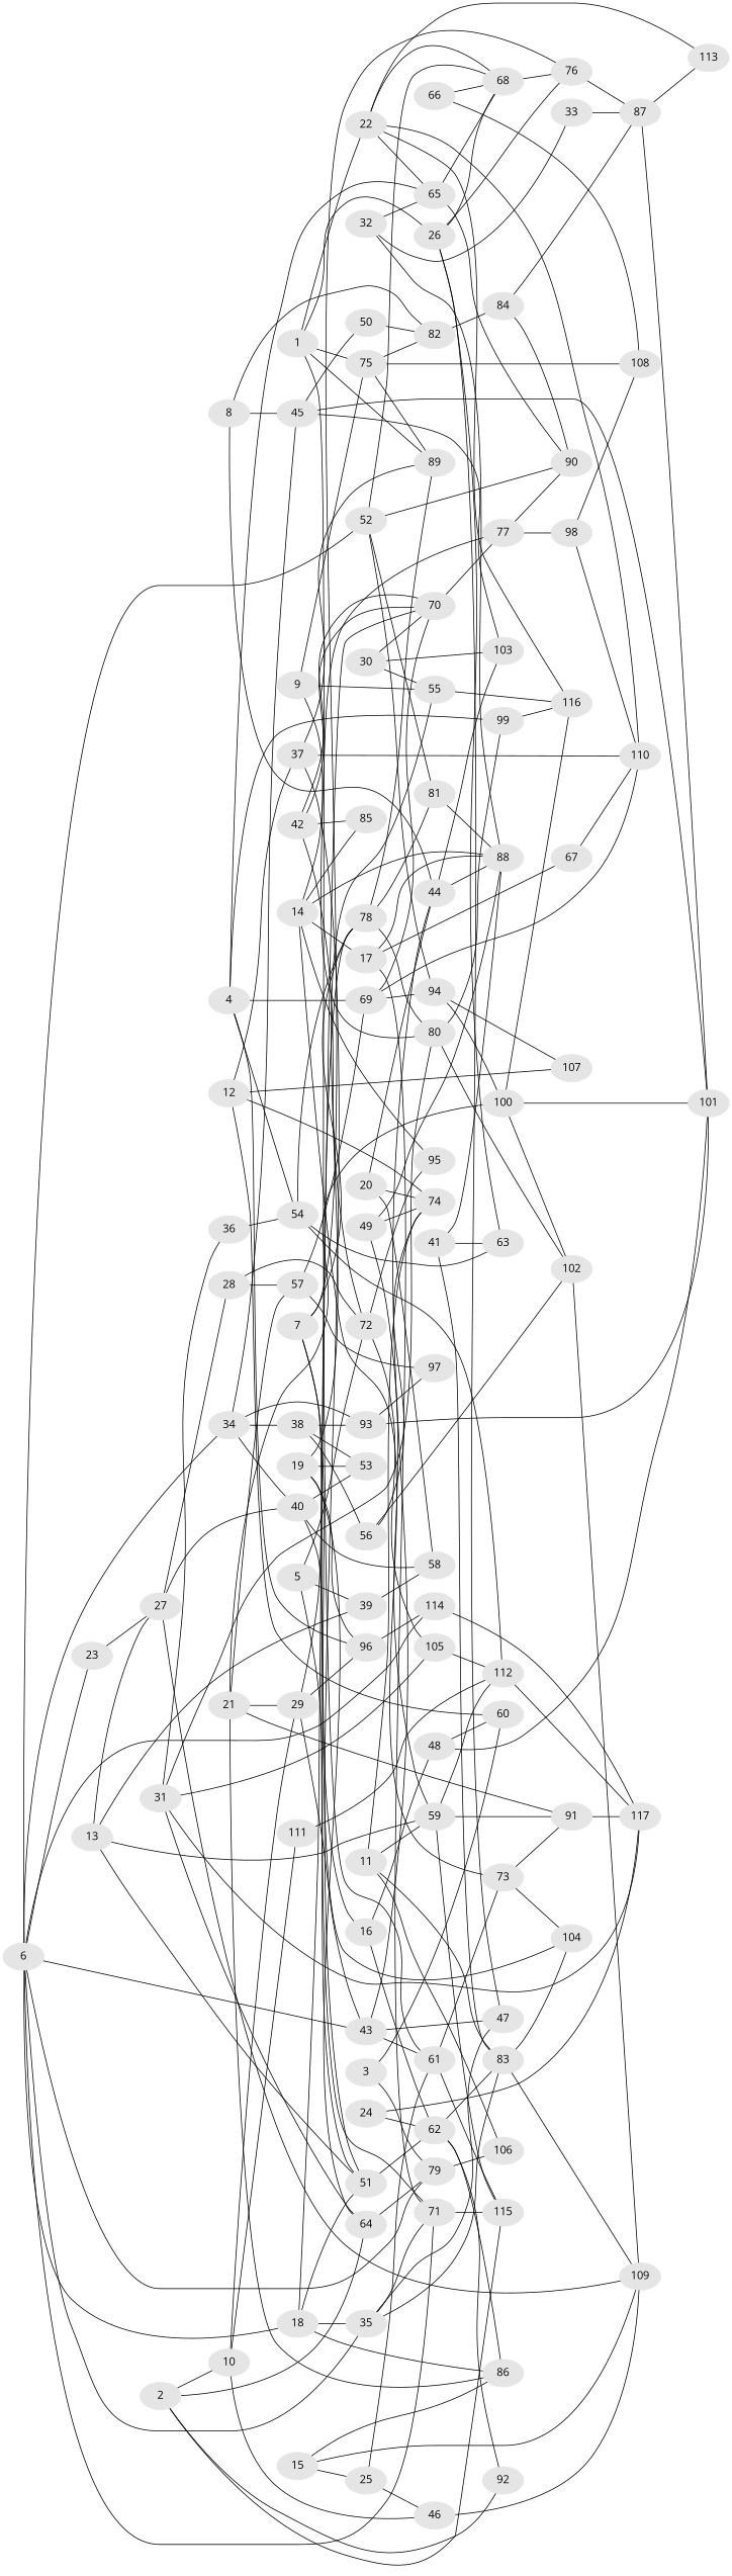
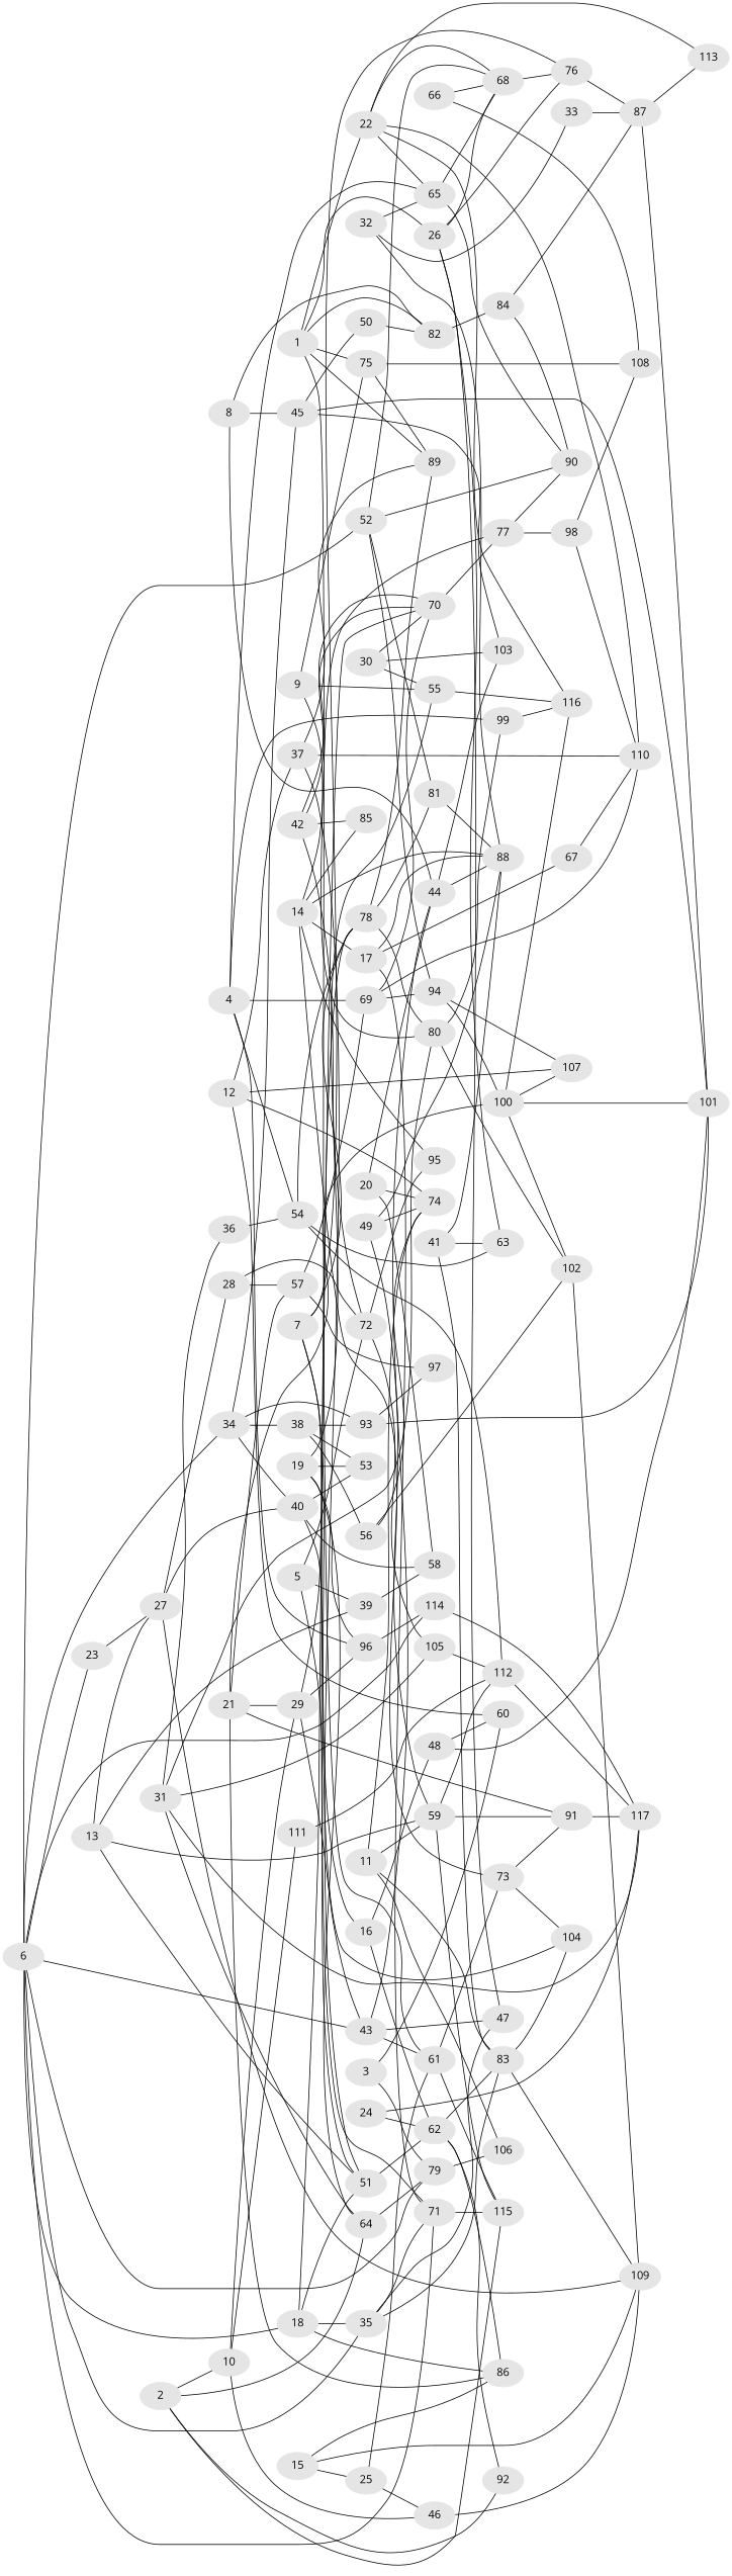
  graph {
    fontname="Open Sans"
    rankdir=LR
    node [color=gray90 fontname="Open Sans" style=filled]
    edge [fontname="Open Sans"]
    1
    22
    26
    61
    75
    82
    89
    65
    68
    110
    113
    116
    76
    47
    63
    115
    73
    108
    84
    2
    10
    64
    92
    29
    46
    111
    79
    3
    60
    106
    4
    54
    69
    96
    99
    78
    112
    90
    70
    94
    114
    5
    39
    51
    72
    58
    62
    95
    105
    6
    18
    23
    34
    35
    43
    52
    71
    86
    27
    45
    40
    38
    93
    83
    44
    81
    117
    7
    16
    48
    87
    80
    8
    88
    103
    50
    101
    9
    55
    102
    109
    11
    59
    74
    91
    104
    12
    37
    107
    13
    28
    14
    17
    77
    85
    67
    98
    15
    25
    19
    53
    20
    21
    57
    100
    97
    24
    30
    31
    36
    32
    33
    56
    41
    42
    49
    66
    1 -- 22
    1 -- 26
    1 -- 61
    1 -- 75
-   75 -- 82
+   1 -- 82
    1 -- 89
    22 -- 65
    22 -- 68
    22 -- 110
    22 -- 113
    22 -- 116
    26 -- 68
    26 -- 76
    26 -- 47
    26 -- 63
    61 -- 115
    61 -- 73
    75 -- 89
    75 -- 108
    82 -- 84
    65 -- 68
    65 -- 90
    68 -- 76
    76 -- 87
    73 -- 91
    73 -- 104
    84 -- 90
    84 -- 87
    2 -- 115
    2 -- 10
    2 -- 64
    2 -- 92
    10 -- 29
    10 -- 46
    10 -- 111
    64 -- 79
    29 -- 96
    29 -- 78
    29 -- 43
    46 -- 109
    111 -- 112
    79 -- 106
    3 -- 79
    3 -- 60
    4 -- 65
    4 -- 54
    4 -- 69
    4 -- 96
    4 -- 99
    54 -- 63
    54 -- 78
    54 -- 112
    69 -- 110
    69 -- 70
    69 -- 94
    96 -- 114
    99 -- 116
    78 -- 89
    78 -- 81
    78 -- 80
    112 -- 117
    70 -- 77
    94 -- 107
    94 -- 100
    114 -- 117
    5 -- 39
    5 -- 51
    5 -- 72
    39 -- 58
    51 -- 62
    72 -- 95
    72 -- 105
    62 -- 92
    62 -- 86
    62 -- 83
    105 -- 112
    6 -- 79
    6 -- 114
    6 -- 18
    6 -- 23
    6 -- 34
    6 -- 35
    6 -- 43
    6 -- 52
    6 -- 71
    18 -- 70
    18 -- 51
    18 -- 35
    18 -- 86
    23 -- 27
    34 -- 45
    34 -- 40
    34 -- 38
    34 -- 93
    35 -- 47
    35 -- 71
    35 -- 83
    43 -- 61
    43 -- 47
    43 -- 44
    52 -- 68
    52 -- 90
    52 -- 94
    52 -- 81
    71 -- 115
    27 -- 40
    27 -- 109
    27 -- 28
    45 -- 103
    45 -- 50
    45 -- 101
    40 -- 58
    40 -- 104
    40 -- 53
    38 -- 93
    38 -- 53
    38 -- 56
    93 -- 101
    93 -- 97
    83 -- 109
    83 -- 104
    44 -- 88
    44 -- 103
    81 -- 88
    7 -- 76
    7 -- 78
    7 -- 71
    7 -- 16
    16 -- 62
    16 -- 48
    48 -- 60
    48 -- 101
    87 -- 113
    87 -- 101
    80 -- 99
    80 -- 102
    8 -- 82
    8 -- 45
    8 -- 44
    50 -- 82
    9 -- 75
    9 -- 80
    9 -- 55
    55 -- 116
    102 -- 109
    11 -- 106
    11 -- 83
    11 -- 59
    11 -- 74
    59 -- 115
    59 -- 112
    59 -- 91
    91 -- 117
    12 -- 60
    12 -- 74
    12 -- 37
    12 -- 107
    37 -- 89
    37 -- 110
    37 -- 51
    13 -- 39
    13 -- 51
    13 -- 27
    13 -- 59
    28 -- 72
    28 -- 57
    14 -- 73
    14 -- 95
    14 -- 88
    14 -- 17
    14 -- 77
    14 -- 85
    17 -- 71
    17 -- 88
    17 -- 67
    77 -- 90
    77 -- 98
    67 -- 110
    98 -- 110
    98 -- 108
    15 -- 86
    15 -- 109
    15 -- 25
    25 -- 61
    25 -- 46
    19 -- 64
    19 -- 96
    19 -- 55
    19 -- 53
    20 -- 58
    20 -- 44
    20 -- 74
    21 -- 29
    21 -- 86
    21 -- 91
    21 -- 57
    21 -- 100
    57 -- 69
    57 -- 97
    100 -- 116
    100 -- 101
    100 -- 102
+   100 -- 107
    24 -- 62
    24 -- 117
    30 -- 70
    30 -- 103
    30 -- 55
    31 -- 64
    31 -- 105
    31 -- 117
    31 -- 80
    31 -- 36
    36 -- 54
    32 -- 65
    32 -- 88
    32 -- 33
    33 -- 87
    56 -- 102
    56 -- 74
    41 -- 63
    41 -- 83
    41 -- 88
    42 -- 70
    42 -- 70
    42 -- 72
    42 -- 85
    49 -- 88
    49 -- 59
    49 -- 74
    66 -- 68
    66 -- 108
  }
